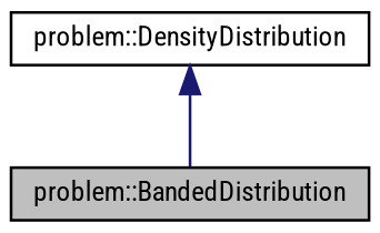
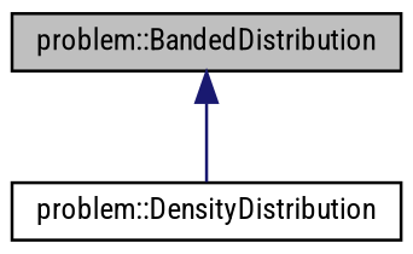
  digraph {
    fontname="Roboto Condensed"
    node [color=black fontname="Roboto Condensed" fontsize=10 shape=record style=filled]
    n1 [fillcolor=grey75 fontcolor=black height=0.2 label="problem::BandedDistribution" width=0.4]
    n2 [fillcolor=white height=0.2 label="problem::DensityDistribution" width=0.4]
-   n2 -> n1 [color=midnightblue dir=back fontname="Roboto Condensed" fontsize=10 labelfontname=Helvetica labelfontsize=10 style=solid]
+   n1 -> n2 [color=midnightblue dir=back fontname="Roboto Condensed" fontsize=10 labelfontname=Helvetica labelfontsize=10 style=solid]
  }
